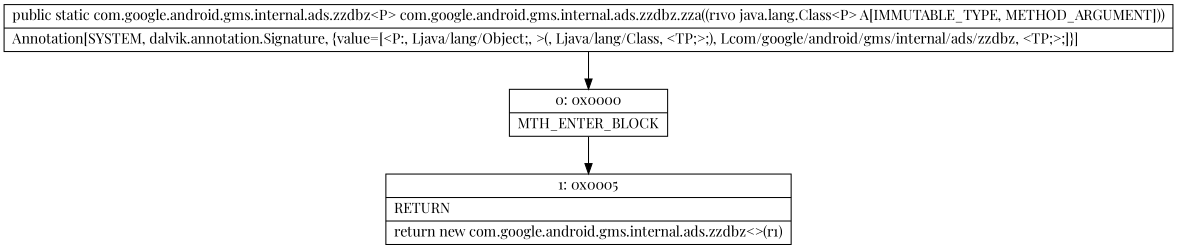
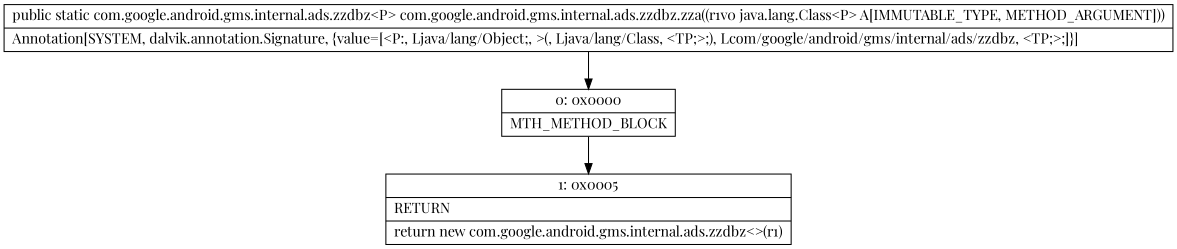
  digraph {
    fontname="Playfair Display"
    node [shape=record fontname="Playfair Display"]
    edge [fontname="Playfair Display"]
-   n1 [label="{0\:\ 0x0000|MTH_ENTER_BLOCK\l}"]
+   n1 [label="{0\:\ 0x0000|MTH_METHOD_BLOCK\l}"]
    n2 [label="{1\:\ 0x0005|RETURN\l|return new com.google.android.gms.internal.ads.zzdbz\<\>(r1)\l}"]
    n3 [label="{public static com.google.android.gms.internal.ads.zzdbz\<P\> com.google.android.gms.internal.ads.zzdbz.zza((r1v0 java.lang.Class\<P\> A[IMMUTABLE_TYPE, METHOD_ARGUMENT]))  | Annotation[SYSTEM, dalvik.annotation.Signature, \{value=[\<P:, Ljava\/lang\/Object;, \>(, Ljava\/lang\/Class, \<TP;\>;), Lcom\/google\/android\/gms\/internal\/ads\/zzdbz, \<TP;\>;]\}]\l}"]
    n1 -> n2
    n3 -> n1
  }
